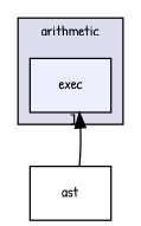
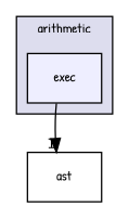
  digraph {
    compound=true
    fontname="Patrick Hand"
    node [fontname="Patrick Hand" fontsize=10 shape=box]
    n1 [fillcolor="#eeeeff" label=exec pencolor=black style=filled]
    n2 [label=ast]
    subgraph cluster_1 {
      bgcolor="#ddddee"
      fontsize=10
      label=arithmetic
      pencolor=black
      n1
    }
-   n2 -> n1 [headlabel=1 labeldistance=1.5 labelfontname=Helvetica labelfontsize=10 fontname="Patrick Hand"]
+   n1 -> n2 [headlabel=1 labeldistance=1.5 labelfontname=Helvetica labelfontsize=10 fontname="Patrick Hand"]
  }
